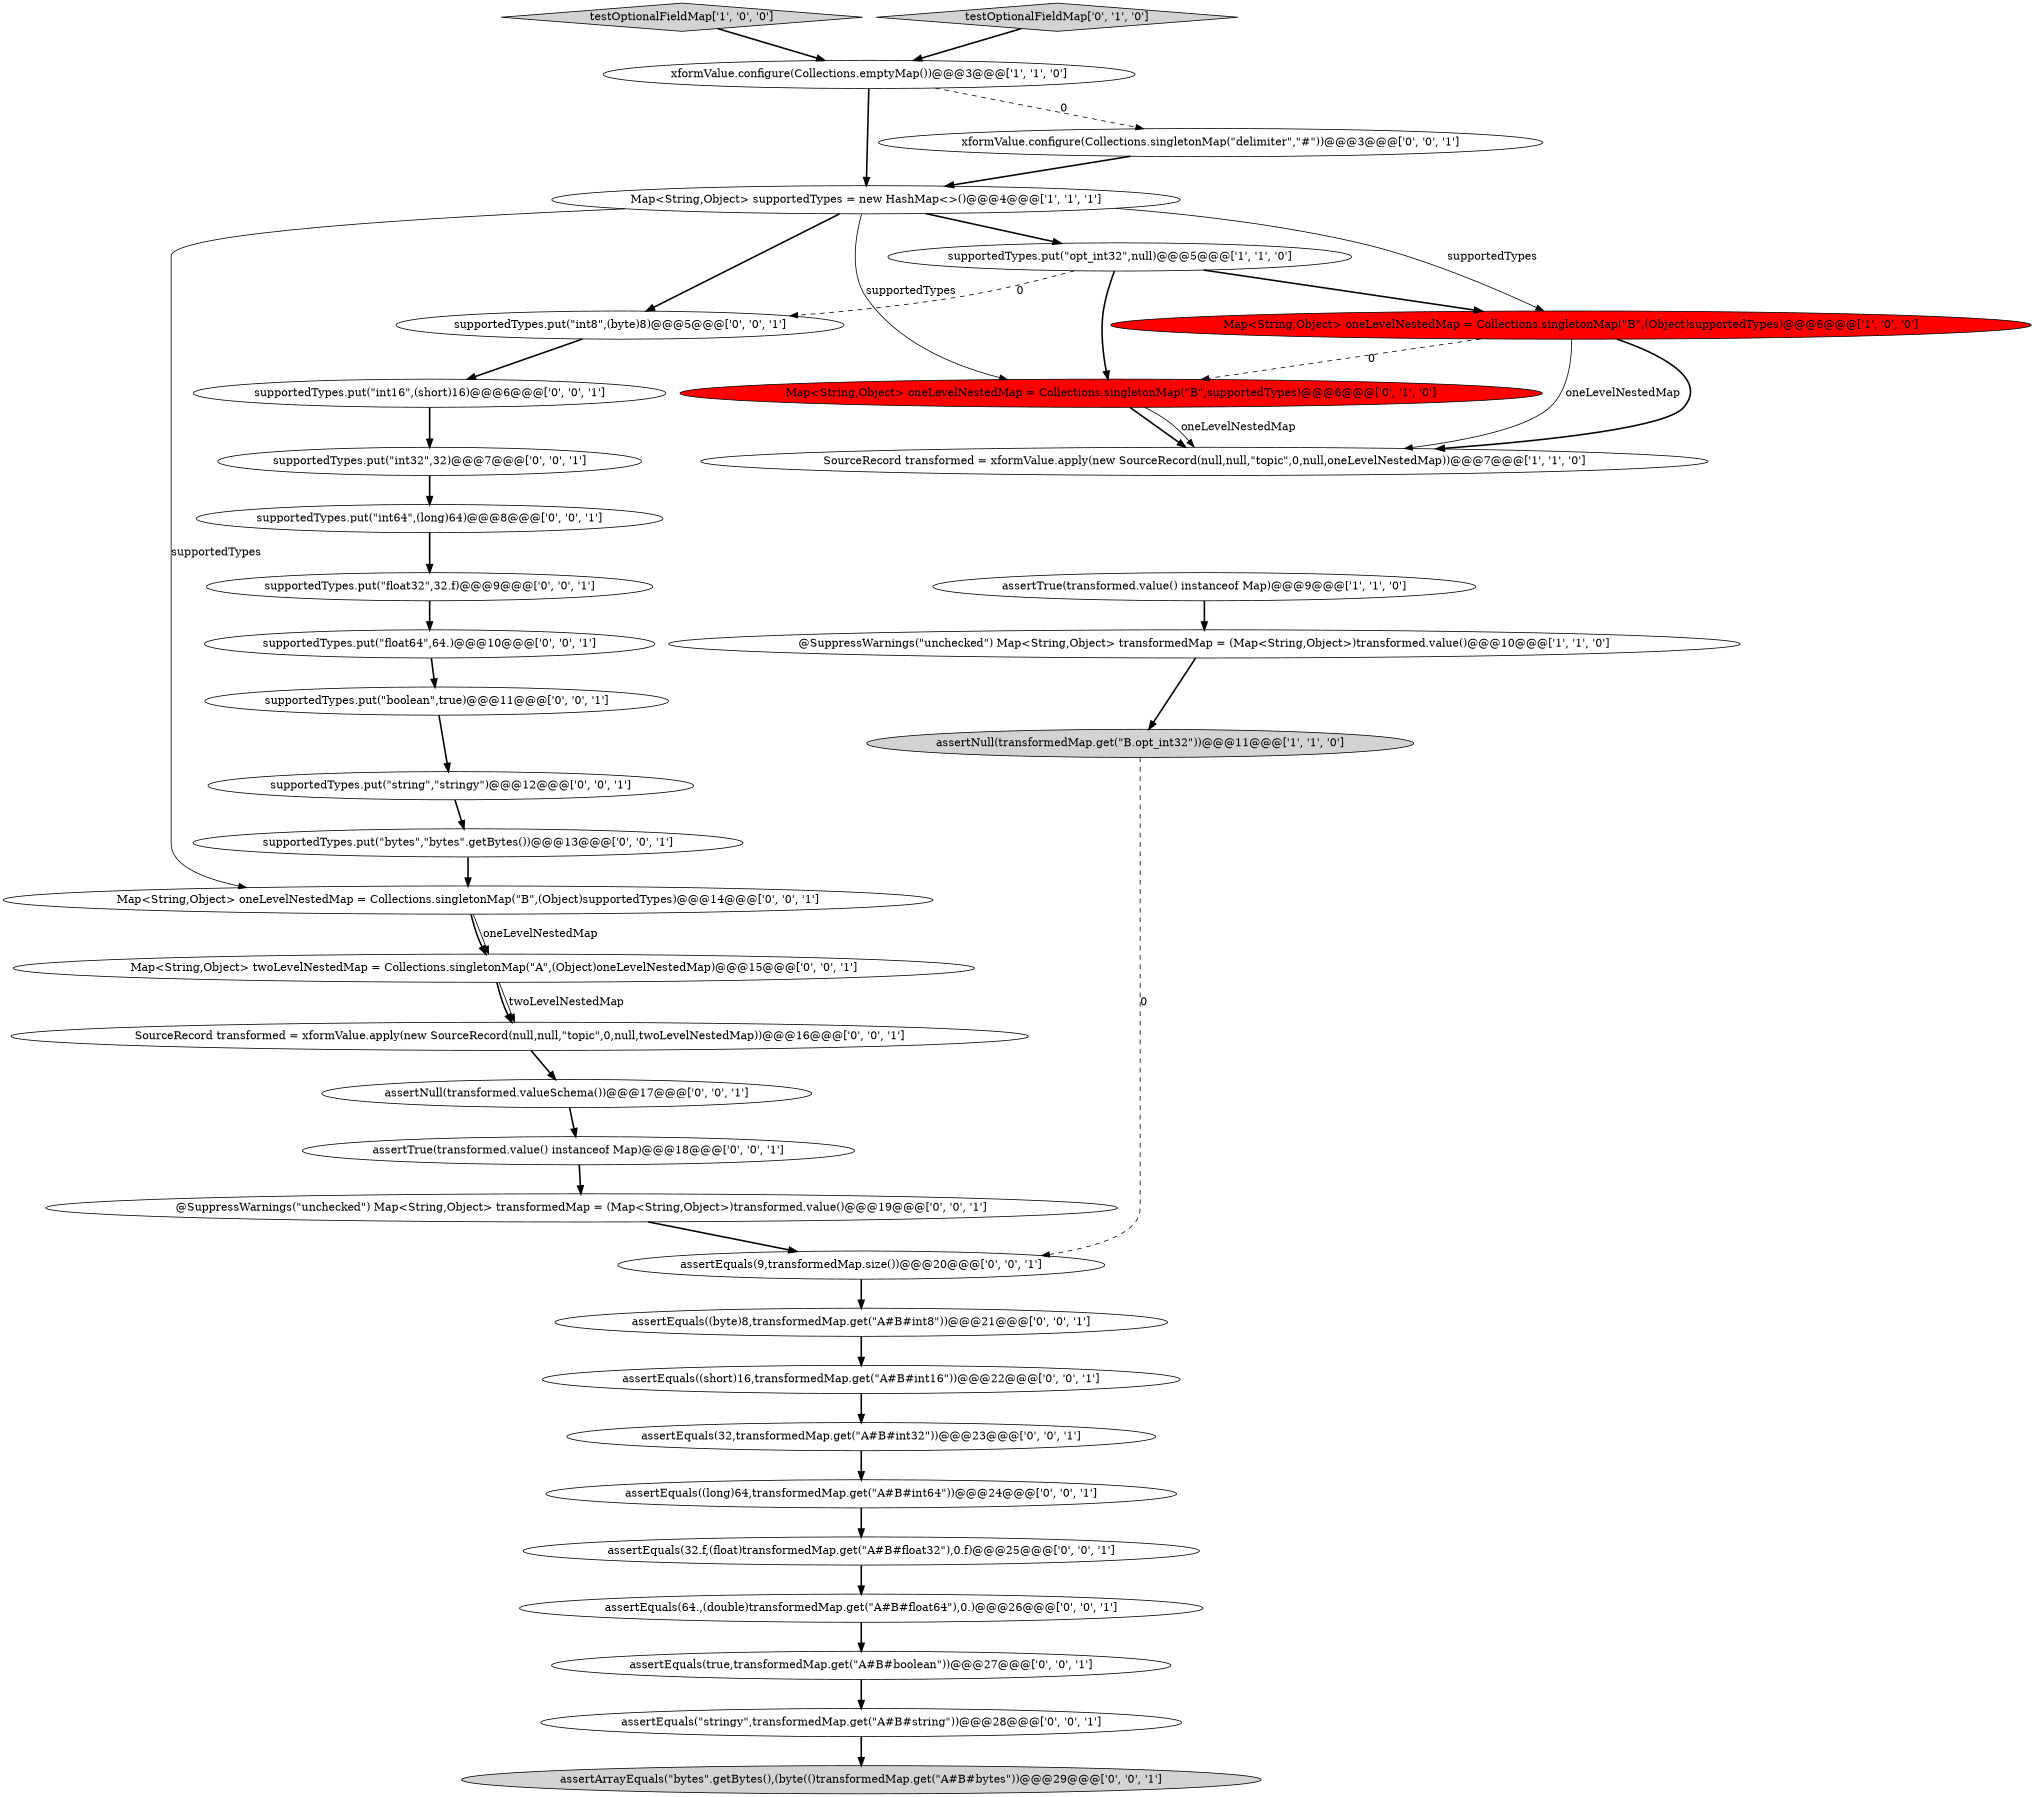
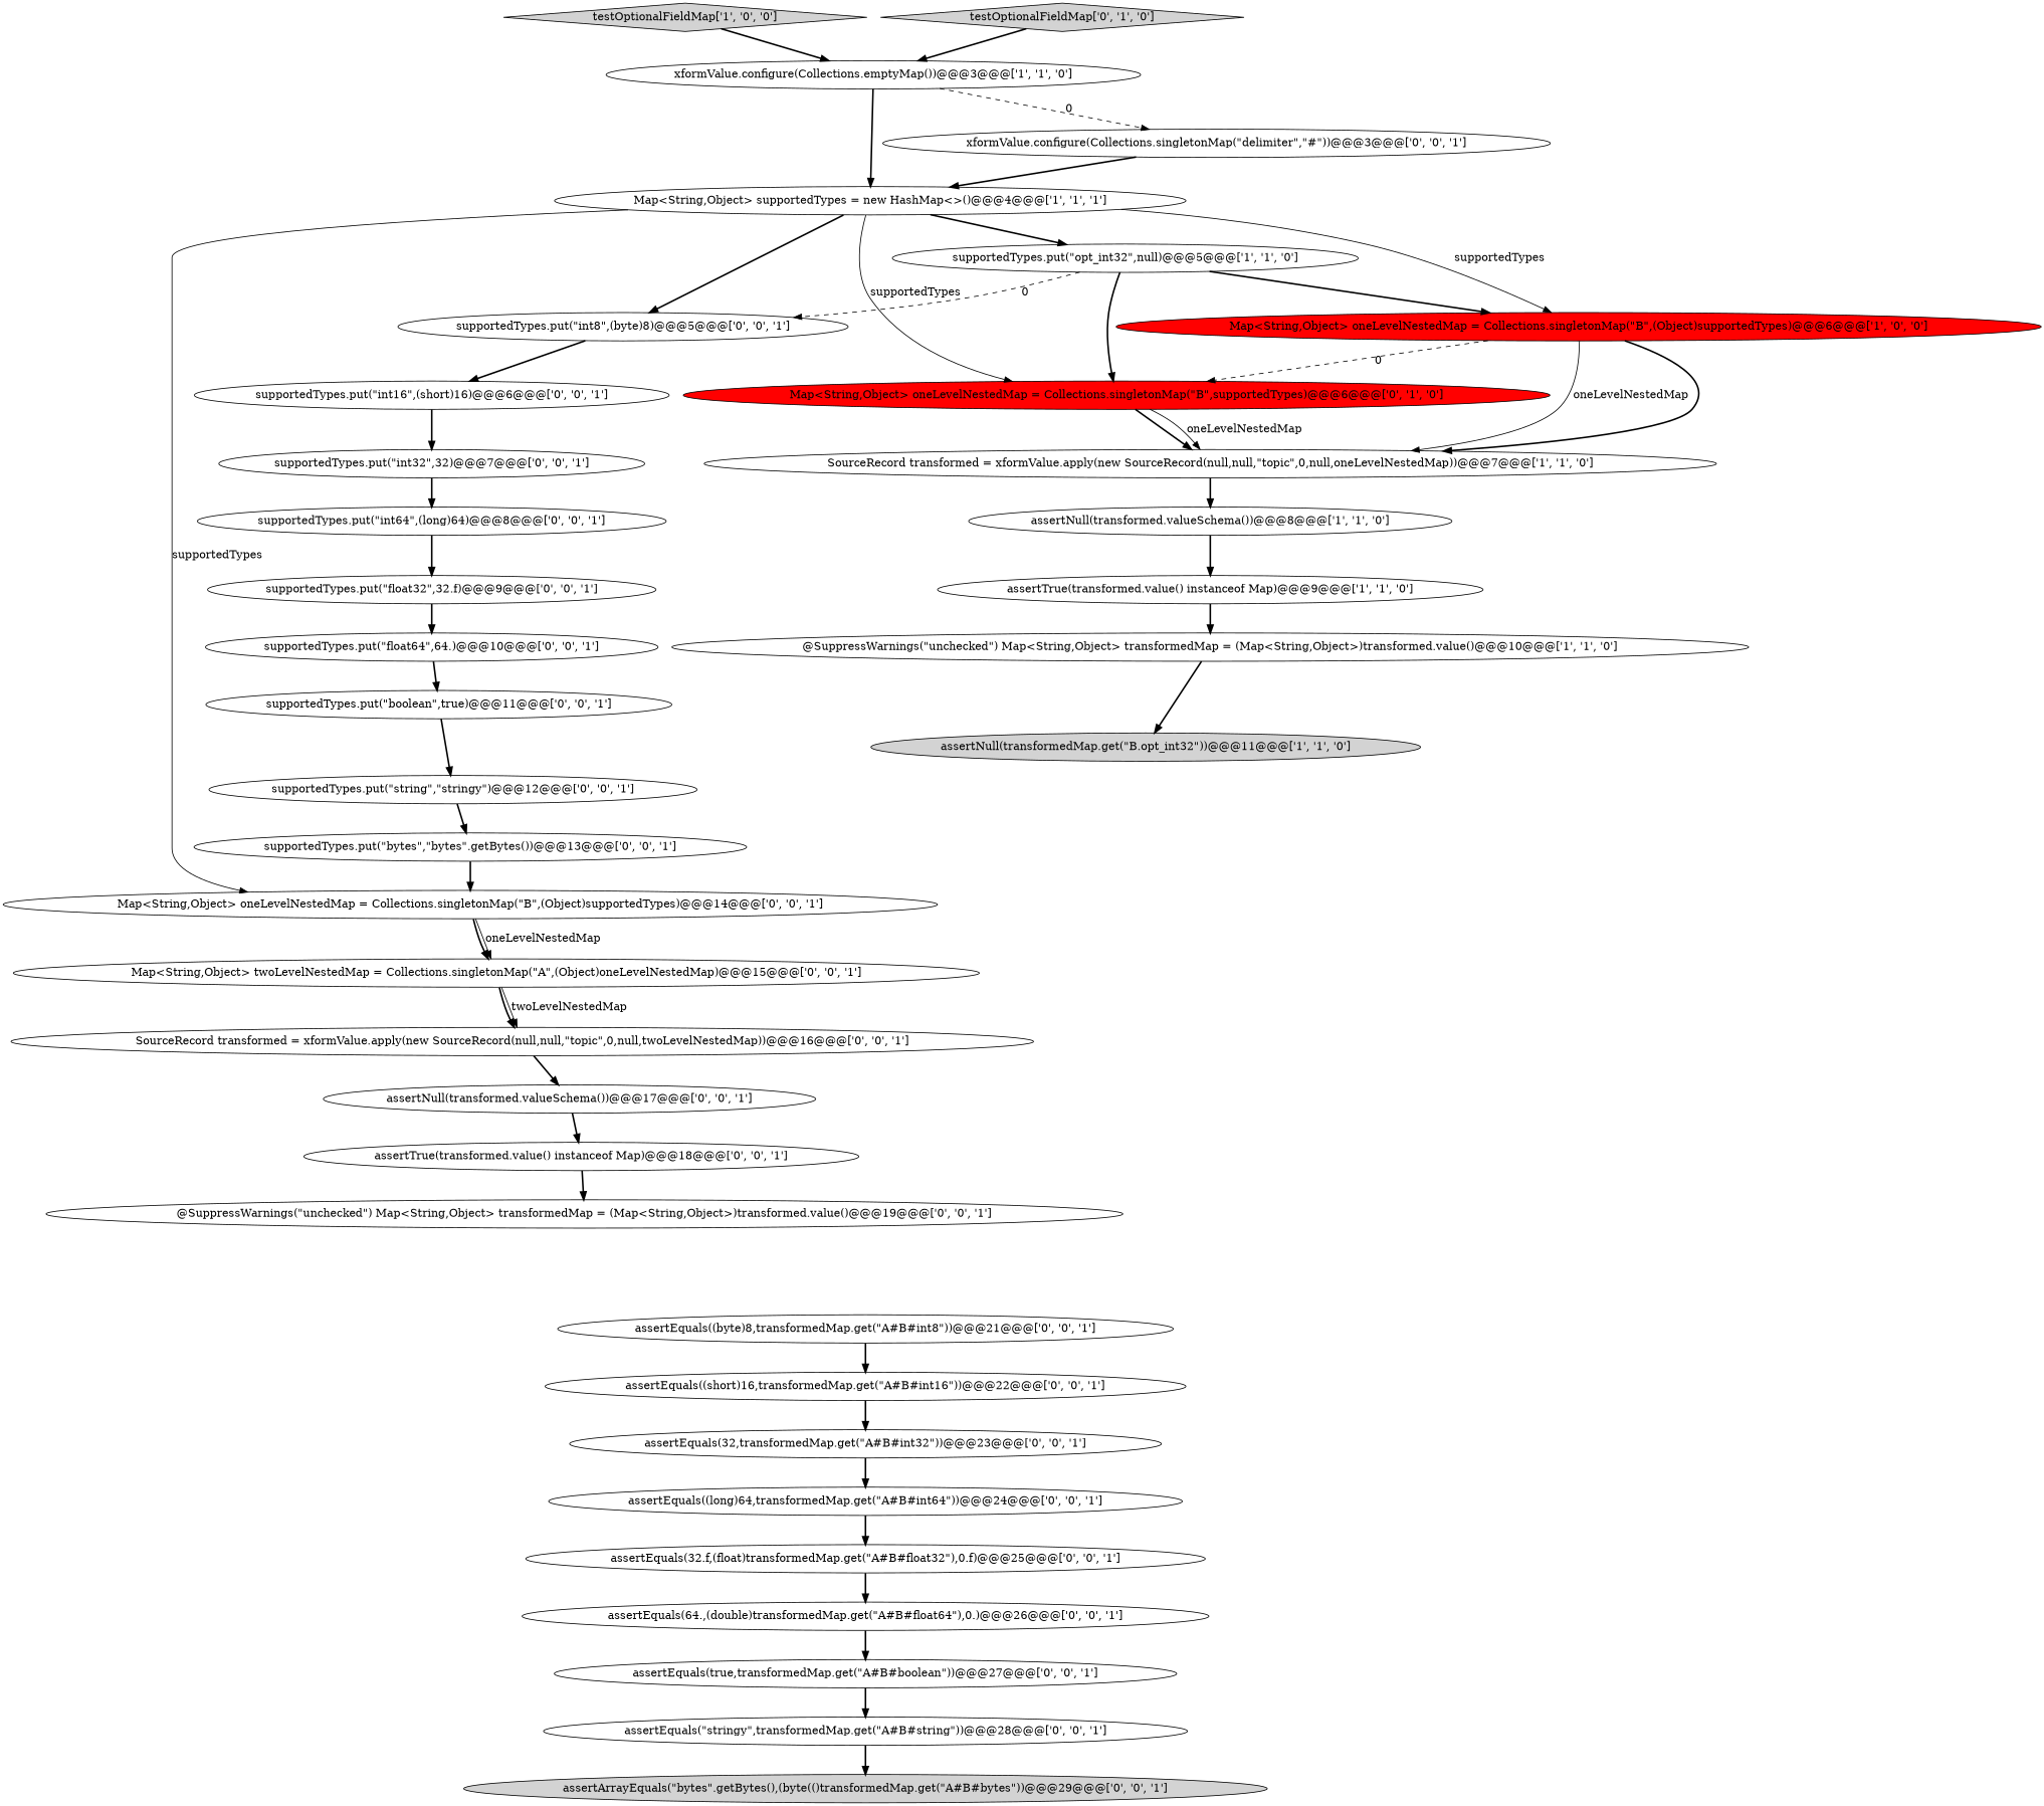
  digraph {
    node [fillcolor=white shape=ellipse style=filled]
    edge [style=bold]
    n1 [label="supportedTypes.put(\"opt_int32\",null)@@@5@@@['1', '1', '0']"]
    n2 [label="supportedTypes.put(\"int8\",(byte)8)@@@5@@@['0', '0', '1']"]
    n3 [fillcolor=red label="Map<String,Object> oneLevelNestedMap = Collections.singletonMap(\"B\",(Object)supportedTypes)@@@6@@@['1', '0', '0']"]
    n4 [fillcolor=red label="Map<String,Object> oneLevelNestedMap = Collections.singletonMap(\"B\",supportedTypes)@@@6@@@['0', '1', '0']"]
    n5 [label="supportedTypes.put(\"int16\",(short)16)@@@6@@@['0', '0', '1']"]
    n6 [label="SourceRecord transformed = xformValue.apply(new SourceRecord(null,null,\"topic\",0,null,oneLevelNestedMap))@@@7@@@['1', '1', '0']"]
    n7 [label="assertEquals(64.,(double)transformedMap.get(\"A#B#float64\"),0.)@@@26@@@['0', '0', '1']"]
    n8 [label="assertEquals(true,transformedMap.get(\"A#B#boolean\"))@@@27@@@['0', '0', '1']"]
    n9 [label="assertEquals(\"stringy\",transformedMap.get(\"A#B#string\"))@@@28@@@['0', '0', '1']"]
    n10 [fillcolor=lightgray label="testOptionalFieldMap['1', '0', '0']" shape=diamond]
    n11 [label="xformValue.configure(Collections.emptyMap())@@@3@@@['1', '1', '0']"]
    n12 [label="xformValue.configure(Collections.singletonMap(\"delimiter\",\"#\"))@@@3@@@['0', '0', '1']"]
    n13 [label="Map<String,Object> supportedTypes = new HashMap<>()@@@4@@@['1', '1', '1']"]
    n14 [label="supportedTypes.put(\"int64\",(long)64)@@@8@@@['0', '0', '1']"]
    n15 [label="supportedTypes.put(\"float32\",32.f)@@@9@@@['0', '0', '1']"]
    n16 [label="supportedTypes.put(\"float64\",64.)@@@10@@@['0', '0', '1']"]
    n17 [label="supportedTypes.put(\"int32\",32)@@@7@@@['0', '0', '1']"]
    n18 [label="assertNull(transformed.valueSchema())@@@17@@@['0', '0', '1']"]
    n19 [label="assertTrue(transformed.value() instanceof Map)@@@18@@@['0', '0', '1']"]
    n20 [label="@SuppressWarnings(\"unchecked\") Map<String,Object> transformedMap = (Map<String,Object>)transformed.value()@@@19@@@['0', '0', '1']"]
    n21 [label="assertEquals((short)16,transformedMap.get(\"A#B#int16\"))@@@22@@@['0', '0', '1']"]
    n22 [label="assertEquals(32,transformedMap.get(\"A#B#int32\"))@@@23@@@['0', '0', '1']"]
    n23 [label="assertEquals((long)64,transformedMap.get(\"A#B#int64\"))@@@24@@@['0', '0', '1']"]
    n24 [fillcolor=lightgray label="assertArrayEquals(\"bytes\".getBytes(),(byte(()transformedMap.get(\"A#B#bytes\"))@@@29@@@['0', '0', '1']"]
    n25 [fillcolor=lightgray label="assertNull(transformedMap.get(\"B.opt_int32\"))@@@11@@@['1', '1', '0']"]
-   n26 [label="assertEquals(9,transformedMap.size())@@@20@@@['0', '0', '1']"]
    n27 [label="assertEquals((byte)8,transformedMap.get(\"A#B#int8\"))@@@21@@@['0', '0', '1']"]
    n28 [fillcolor=lightgray label="testOptionalFieldMap['0', '1', '0']" shape=diamond]
    n29 [label="supportedTypes.put(\"string\",\"stringy\")@@@12@@@['0', '0', '1']"]
    n30 [label="supportedTypes.put(\"bytes\",\"bytes\".getBytes())@@@13@@@['0', '0', '1']"]
    n31 [label="Map<String,Object> oneLevelNestedMap = Collections.singletonMap(\"B\",(Object)supportedTypes)@@@14@@@['0', '0', '1']"]
    n32 [label="supportedTypes.put(\"boolean\",true)@@@11@@@['0', '0', '1']"]
+   n33 [label="assertNull(transformed.valueSchema())@@@8@@@['1', '1', '0']"]
    n34 [label="assertTrue(transformed.value() instanceof Map)@@@9@@@['1', '1', '0']"]
    n35 [label="SourceRecord transformed = xformValue.apply(new SourceRecord(null,null,\"topic\",0,null,twoLevelNestedMap))@@@16@@@['0', '0', '1']"]
    n36 [label="@SuppressWarnings(\"unchecked\") Map<String,Object> transformedMap = (Map<String,Object>)transformed.value()@@@10@@@['1', '1', '0']"]
    n37 [label="Map<String,Object> twoLevelNestedMap = Collections.singletonMap(\"A\",(Object)oneLevelNestedMap)@@@15@@@['0', '0', '1']"]
    n38 [label="assertEquals(32.f,(float)transformedMap.get(\"A#B#float32\"),0.f)@@@25@@@['0', '0', '1']"]
    n1 -> n2 [label=0 style=dashed]
    n1 -> n3
    n1 -> n4
    n2 -> n5
    n3 -> n4 [label=0 style=dashed]
    n3 -> n6 [label=oneLevelNestedMap style=solid]
    n3 -> n6
    n4 -> n6
    n4 -> n6 [label=oneLevelNestedMap style=solid]
    n5 -> n17
+   n6 -> n33
    n7 -> n8
    n8 -> n9
    n9 -> n24
    n10 -> n11
    n11 -> n12 [label=0 style=dashed]
    n11 -> n13
    n12 -> n13
    n13 -> n1
    n13 -> n2
    n13 -> n3 [label=supportedTypes style=solid]
    n13 -> n4 [label=supportedTypes style=solid]
    n13 -> n31 [label=supportedTypes style=solid]
    n14 -> n15
    n15 -> n16
    n16 -> n32
    n17 -> n14
    n18 -> n19
    n19 -> n20
-   n20 -> n26
    n21 -> n22
    n22 -> n23
    n23 -> n38
-   n25 -> n26 [label=0 style=dashed]
-   n26 -> n27
    n27 -> n21
    n28 -> n11
    n29 -> n30
    n30 -> n31
    n31 -> n37
    n31 -> n37 [label=oneLevelNestedMap style=solid]
    n32 -> n29
+   n33 -> n34
    n34 -> n36
    n35 -> n18
    n36 -> n25
    n37 -> n35
    n37 -> n35 [label=twoLevelNestedMap style=solid]
    n38 -> n7
  }
